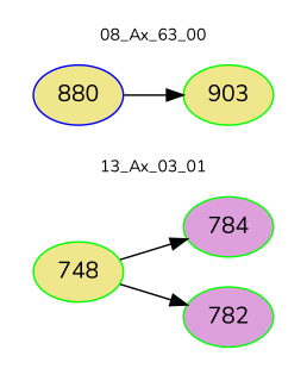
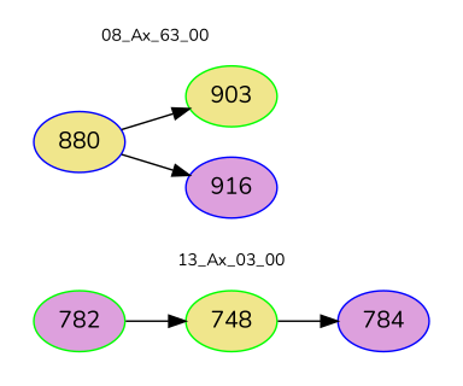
  digraph {
    fontname=Nunito
    rankdir=LR
    node [color=green fillcolor=khaki fontname=Nunito style=filled]
    edge [color=black fontname=Nunito]
    n1 [label=748]
    n2 [fillcolor=plum label=782]
-   n3 [fillcolor=plum label=784]
+   n3 [color=blue fillcolor=plum label=784]
    n4 [color=blue label=880]
+   n5 [color=blue fillcolor=plum label=916]
    n6 [label=903]
    subgraph cluster_1 {
      color=white
      fontsize=10
-     label="13_Ax_03_01"
+     label="13_Ax_03_00"
      n1
      n2
      n3
    }
    subgraph cluster_2 {
      color=white
      fontsize=10
      label="08_Ax_63_00"
      n4
+     n5
      n6
    }
-   n1 -> n2
+   n2 -> n1
    n1 -> n3
+   n4 -> n5
    n4 -> n6
  }
